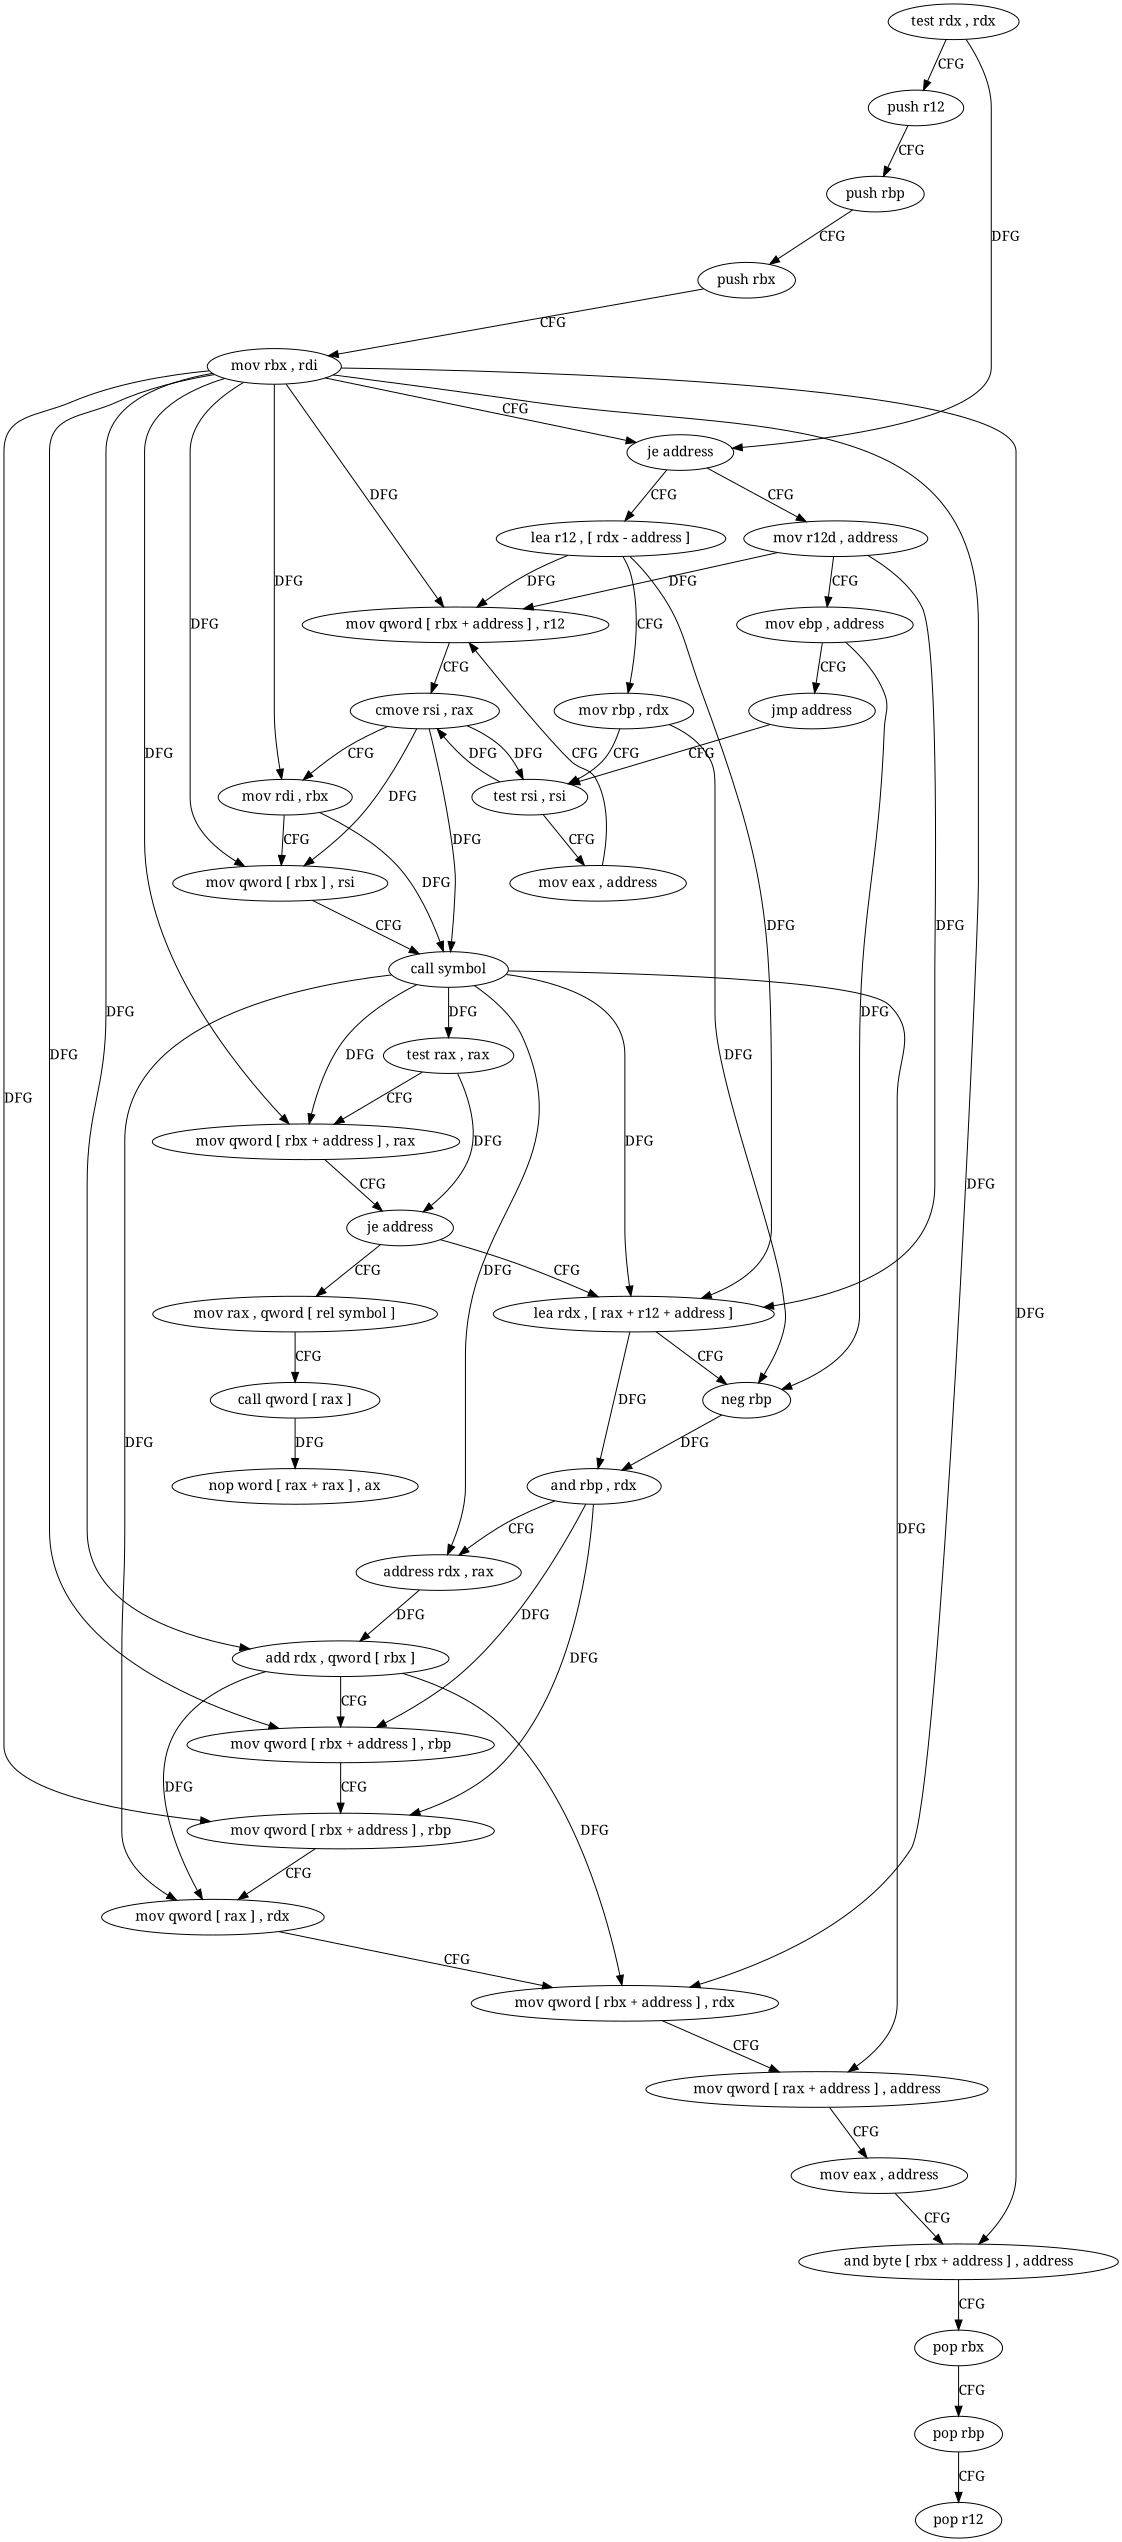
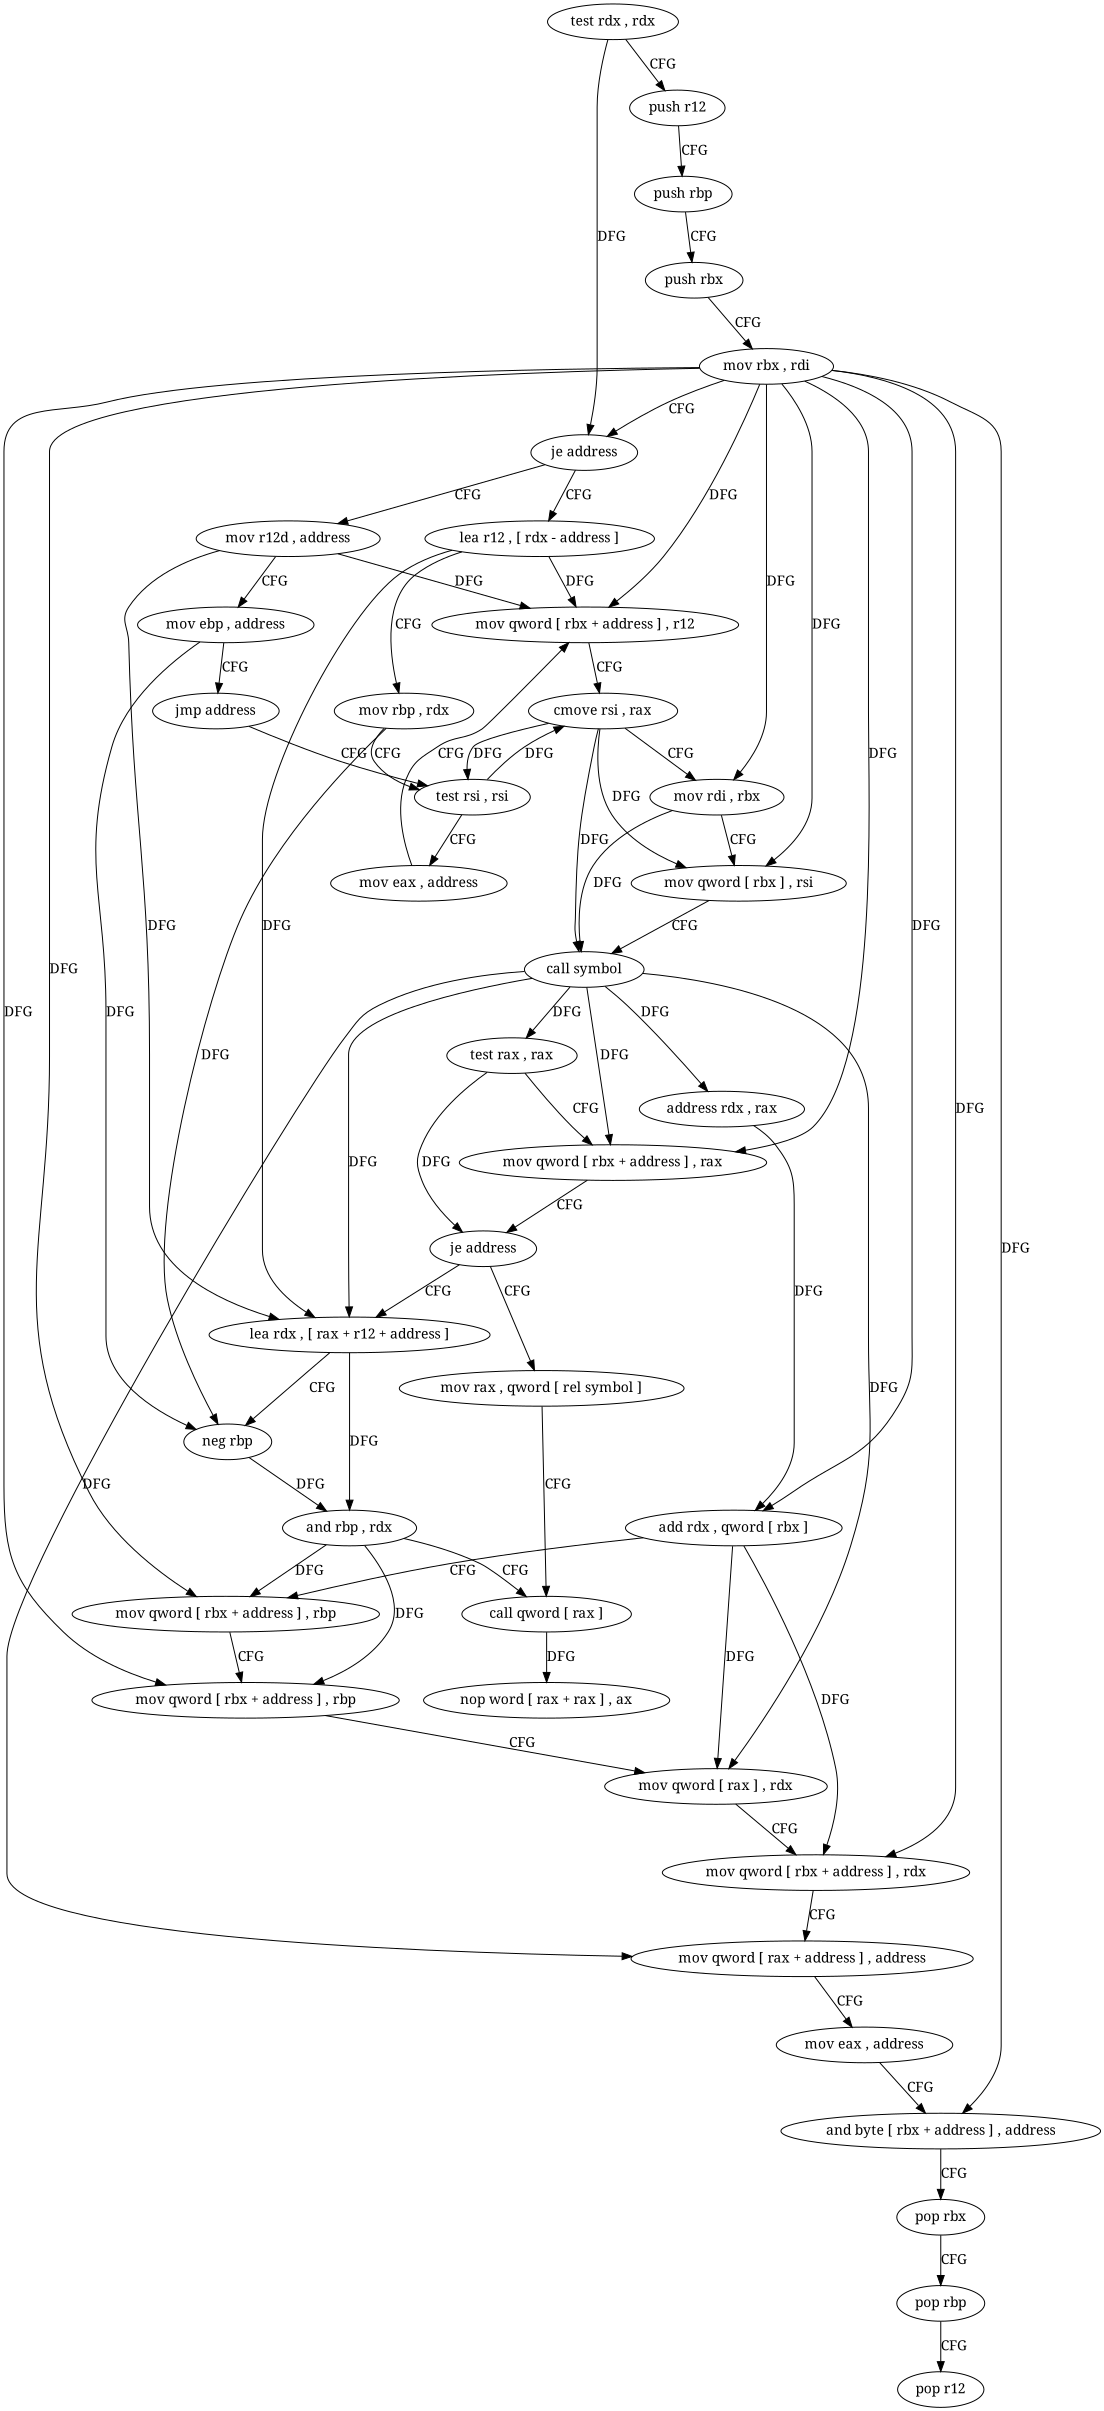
  digraph {
    fontname="Noto Serif"
    node [fontname="Noto Serif"]
    edge [fontname="Noto Serif"]
    n1 [label="test rdx , rdx"]
    n2 [label="push r12"]
    n3 [label="je address"]
    n4 [label="push rbp"]
    n5 [label="mov r12d , address"]
    n6 [label="lea r12 , [ rdx - address ]"]
    n7 [label="push rbx"]
    n8 [label="mov rbx , rdi"]
    n9 [label="mov qword [ rbx + address ] , r12"]
    n10 [label="mov rdi , rbx"]
    n11 [label="mov qword [ rbx ] , rsi"]
    n12 [label="mov qword [ rbx + address ] , rax"]
    n13 [label="add rdx , qword [ rbx ]"]
    n14 [label="mov qword [ rbx + address ] , rbp"]
    n15 [label="mov qword [ rbx + address ] , rbp"]
    n16 [label="mov qword [ rbx + address ] , rdx"]
    n17 [label="and byte [ rbx + address ] , address"]
    n18 [label="cmove rsi , rax"]
    n19 [label="call symbol"]
    n20 [label="je address"]
    n21 [label="mov qword [ rax ] , rdx"]
    n22 [label="mov qword [ rax + address ] , address"]
    n23 [label="pop rbx"]
    n24 [label="mov ebp , address"]
    n25 [label="lea rdx , [ rax + r12 + address ]"]
    n26 [label="mov rbp , rdx"]
    n27 [label="jmp address"]
    n28 [label="neg rbp"]
    n29 [label="and rbp , rdx"]
    n30 [label="test rsi , rsi"]
    n31 [label="mov eax , address"]
    n32 [label="test rax , rax"]
    n33 [label="address rdx , rax"]
    n34 [label="mov eax , address"]
    n35 [label="mov rax , qword [ rel symbol ]"]
    n36 [label="call qword [ rax ]"]
    n37 [label="nop word [ rax + rax ] , ax"]
    n38 [label="pop rbp"]
    n39 [label="pop r12"]
    n1 -> n2 [label=CFG]
    n1 -> n3 [label=DFG]
    n2 -> n4 [label=CFG]
    n3 -> n5 [label=CFG]
    n3 -> n6 [label=CFG]
    n4 -> n7 [label=CFG]
    n5 -> n9 [label=DFG]
    n5 -> n24 [label=CFG]
    n5 -> n25 [label=DFG]
    n6 -> n9 [label=DFG]
    n6 -> n25 [label=DFG]
    n6 -> n26 [label=CFG]
    n7 -> n8 [label=CFG]
    n8 -> n3 [label=CFG]
    n8 -> n9 [label=DFG]
    n8 -> n10 [label=DFG]
    n8 -> n11 [label=DFG]
    n8 -> n12 [label=DFG]
    n8 -> n13 [label=DFG]
    n8 -> n14 [label=DFG]
    n8 -> n15 [label=DFG]
    n8 -> n16 [label=DFG]
    n8 -> n17 [label=DFG]
    n9 -> n18 [label=CFG]
    n10 -> n11 [label=CFG]
    n10 -> n19 [label=DFG]
    n11 -> n19 [label=CFG]
    n12 -> n20 [label=CFG]
    n13 -> n14 [label=CFG]
    n13 -> n16 [label=DFG]
    n13 -> n21 [label=DFG]
    n14 -> n15 [label=CFG]
    n15 -> n21 [label=CFG]
    n16 -> n22 [label=CFG]
    n17 -> n23 [label=CFG]
    n18 -> n10 [label=CFG]
    n18 -> n11 [label=DFG]
    n18 -> n19 [label=DFG]
    n18 -> n30 [label=DFG]
    n19 -> n12 [label=DFG]
    n19 -> n21 [label=DFG]
    n19 -> n22 [label=DFG]
    n19 -> n25 [label=DFG]
    n19 -> n32 [label=DFG]
    n19 -> n33 [label=DFG]
    n20 -> n25 [label=CFG]
    n20 -> n35 [label=CFG]
    n21 -> n16 [label=CFG]
    n22 -> n34 [label=CFG]
    n23 -> n38 [label=CFG]
    n24 -> n27 [label=CFG]
    n24 -> n28 [label=DFG]
    n25 -> n28 [label=CFG]
    n25 -> n29 [label=DFG]
    n26 -> n28 [label=DFG]
    n26 -> n30 [label=CFG]
    n27 -> n30 [label=CFG]
    n28 -> n29 [label=DFG]
    n29 -> n14 [label=DFG]
    n29 -> n15 [label=DFG]
-   n29 -> n33 [label=CFG]
+   n29 -> n36 [label=CFG]
    n30 -> n18 [label=DFG]
    n30 -> n31 [label=CFG]
    n31 -> n9 [label=CFG]
    n32 -> n12 [label=CFG]
    n32 -> n20 [label=DFG]
    n33 -> n13 [label=DFG]
    n34 -> n17 [label=CFG]
    n35 -> n36 [label=CFG]
    n36 -> n37 [label=DFG]
    n38 -> n39 [label=CFG]
  }
